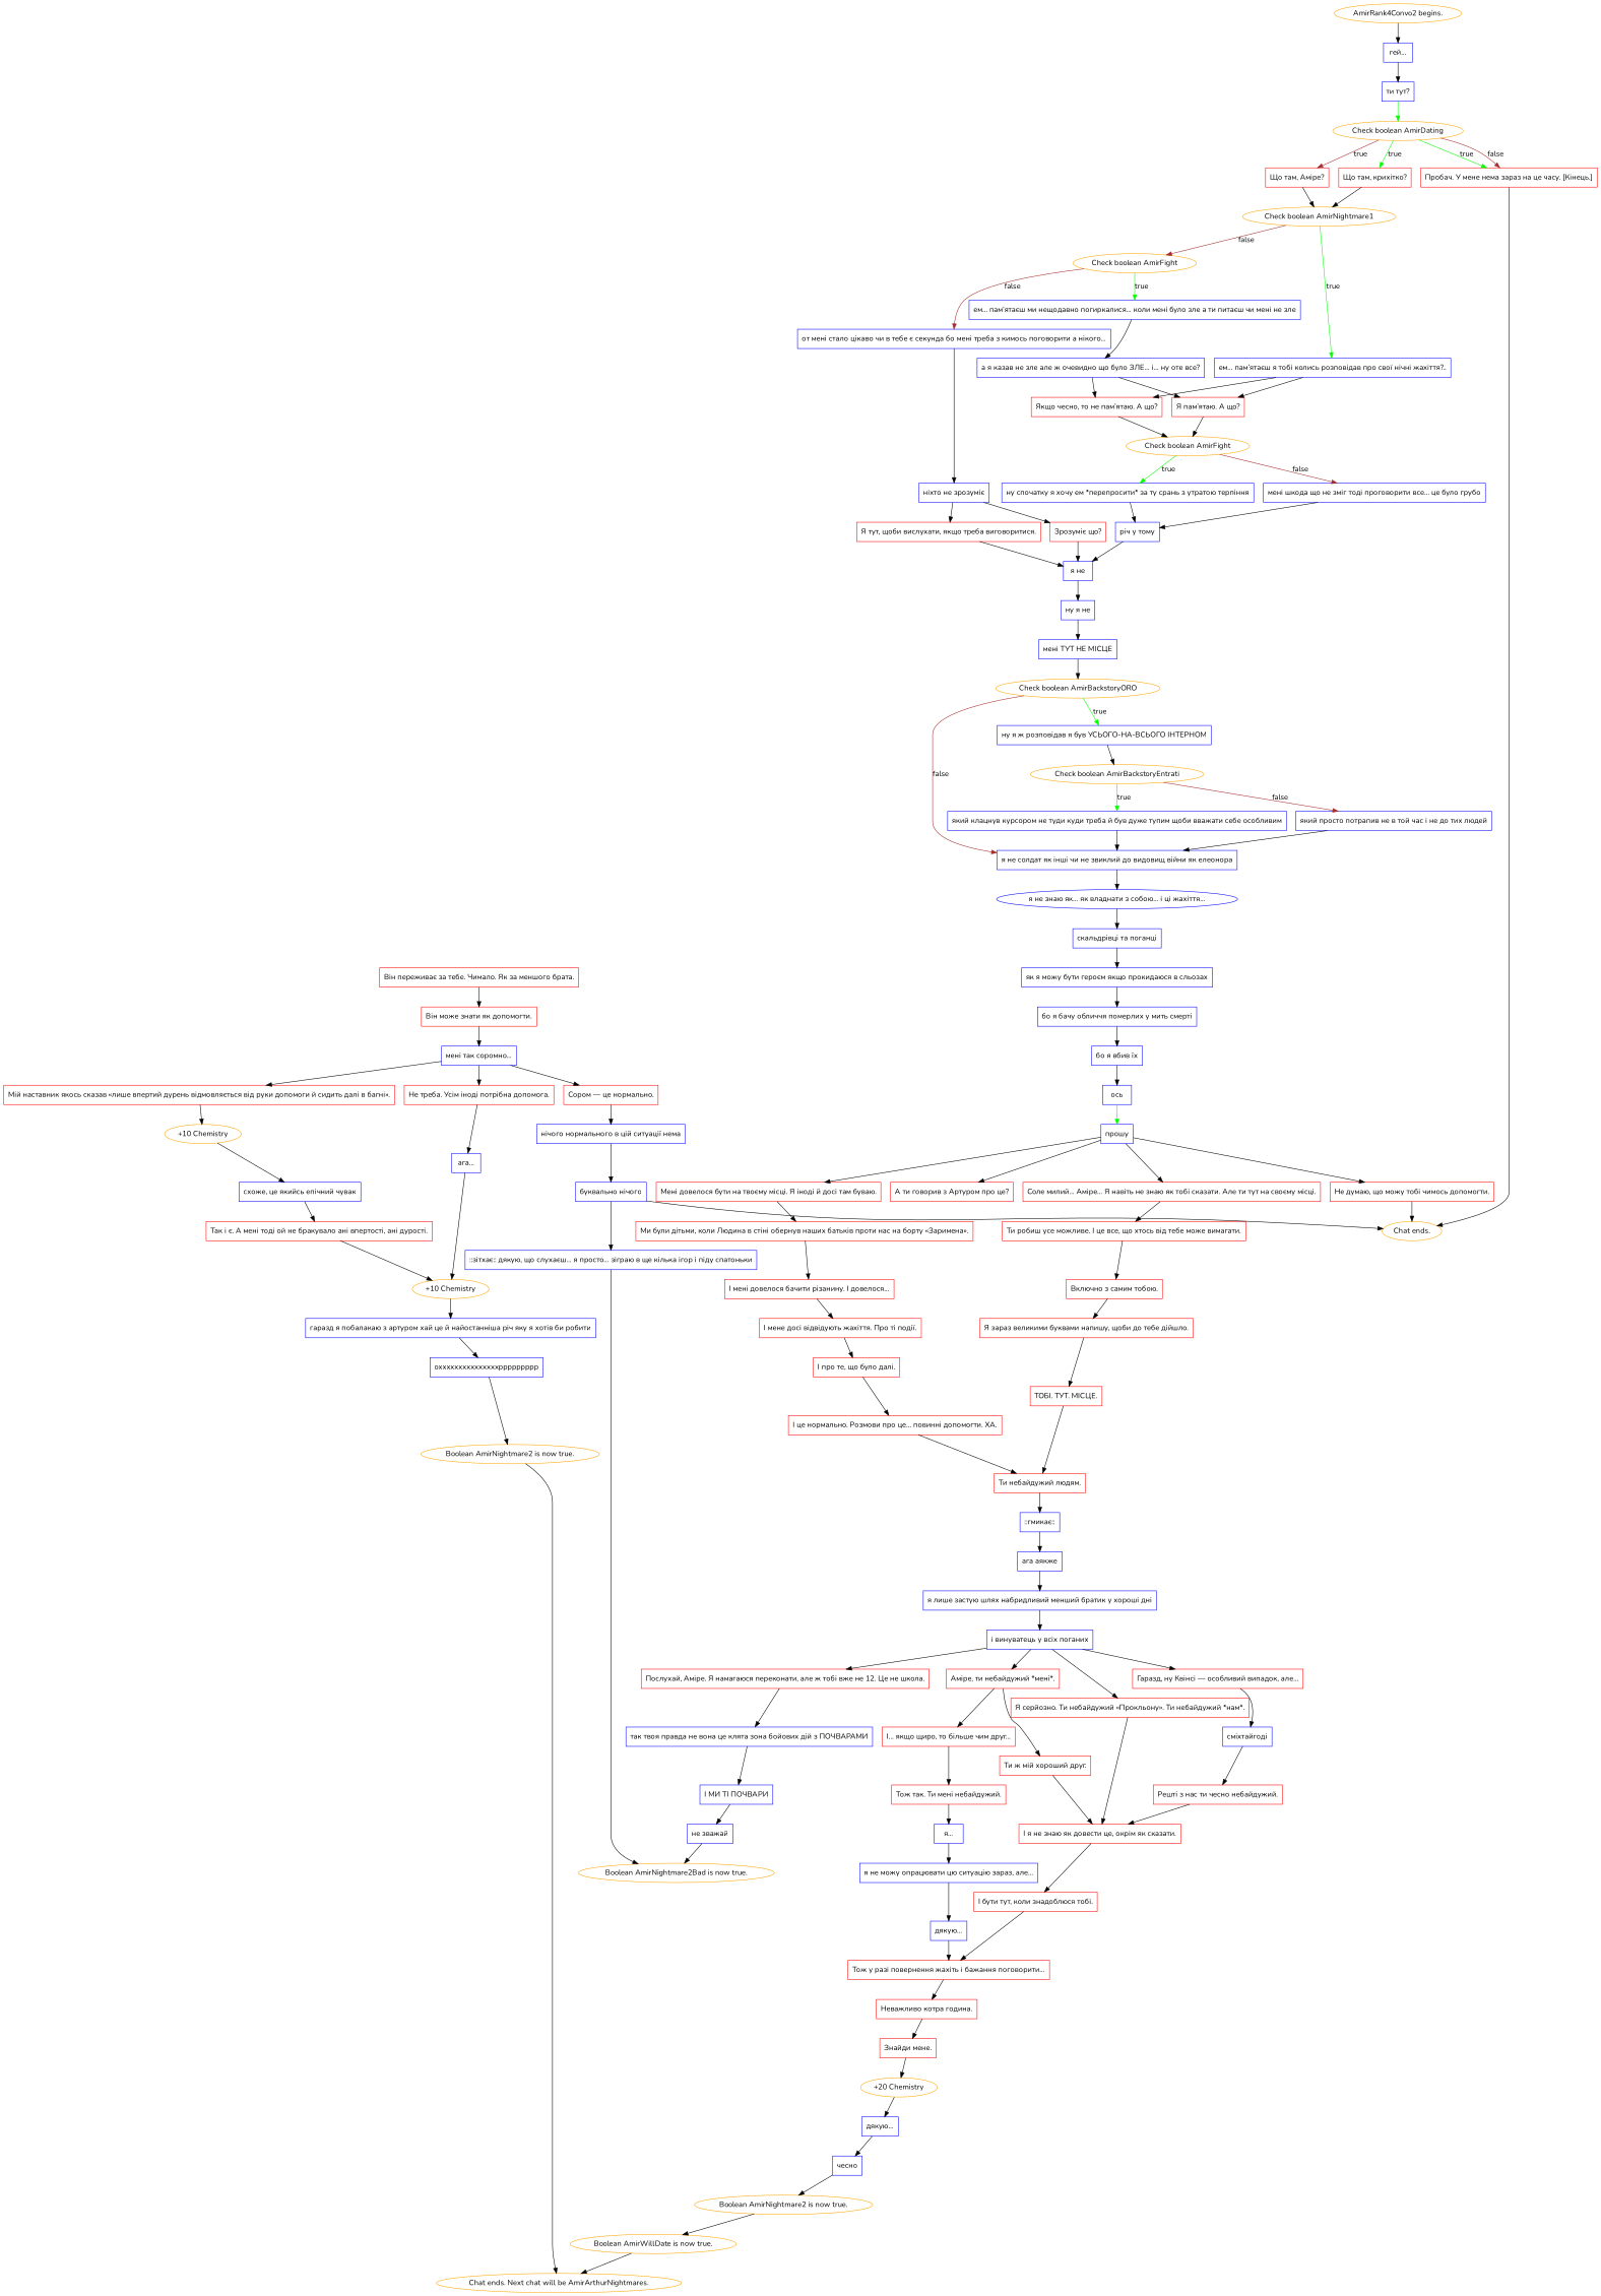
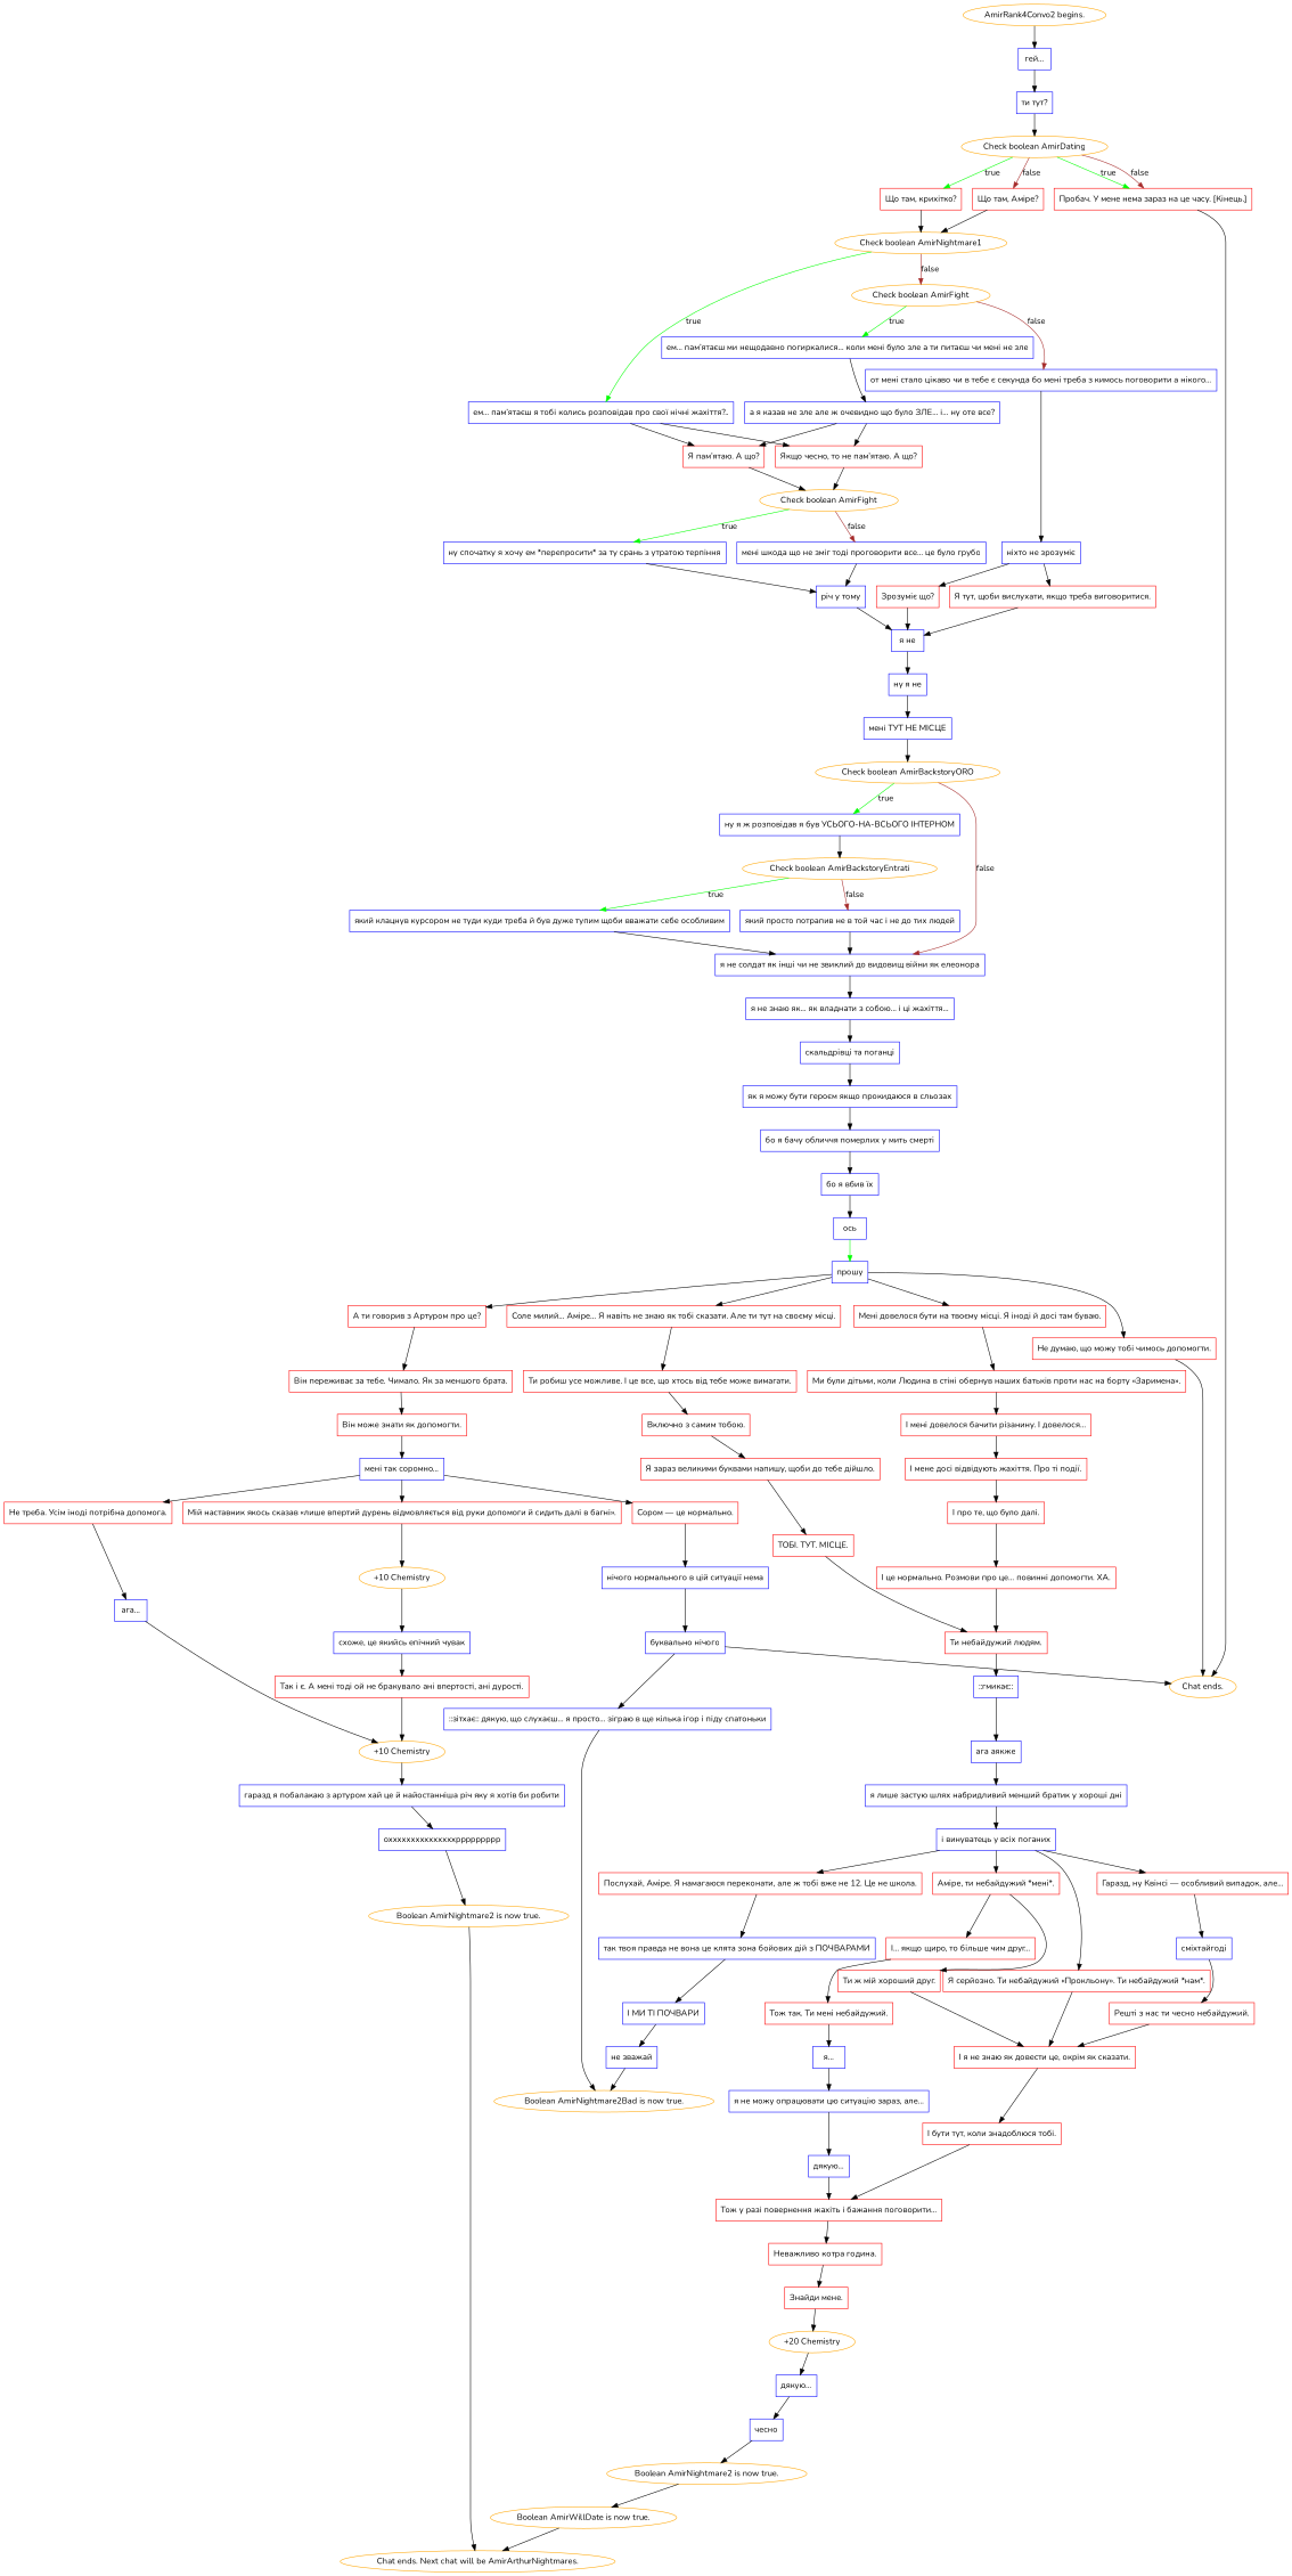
  digraph {
    fontname=Nunito
    node [color=blue fontname=Nunito shape=box]
    edge [fontname=Nunito]
    "AmirRank4Convo2 begins." [color=orange shape=""]
    n2 [label="гей…"]
    n3 [label="ти тут?"]
    n4 [color=orange label="Check boolean AmirDating" shape=""]
    n5 [color=red label="Що там, крихітко?"]
    n6 [color=red label="Пробач. У мене нема зараз на це часу. [Кінець.]"]
    n7 [color=red label="Що там, Аміре?"]
    n8 [color=orange label="Check boolean AmirNightmare1" shape=""]
    "Chat ends." [color=orange shape=""]
    n10 [label="ем… пам’ятаєш я тобі колись розповідав про свої нічні жахіття?.."]
    n11 [color=orange label="Check boolean AmirFight" shape=""]
    n12 [color=red label="Якщо чесно, то не пам’ятаю. А що?"]
    n13 [color=red label="Я пам’ятаю. А що?"]
    n14 [label="ем… пам’ятаєш ми нещодавно погиркалися… коли мені було зле а ти питаєш чи мені не зле"]
    n15 [label="от мені стало цікаво чи в тебе є секунда бо мені треба з кимось поговорити а нікого…"]
    n16 [color=orange label="Check boolean AmirFight" shape=""]
    n17 [label="а я казав не зле але ж очевидно що було ЗЛЕ… і… ну оте все?"]
    n18 [label="ніхто не зрозуміє"]
    n19 [label="ну спочатку я хочу ем *перепросити* за ту срань з утратою терпіння"]
    n20 [label="мені шкода що не зміг тоді проговорити все… це було грубо"]
    n21 [color=red label="Зрозуміє що?"]
    n22 [color=red label="Я тут, щоби вислухати, якщо треба виговоритися."]
    n23 [label="річ у тому"]
    n24 [label="я не"]
    n25 [label="ну я не"]
    n26 [label="мені ТУТ НЕ МІСЦЕ"]
    n27 [color=orange label="Check boolean AmirBackstoryORO" shape=""]
    n28 [label="ну я ж розповідав я був УСЬОГО-НА-ВСЬОГО ІНТЕРНОМ"]
    n29 [label="я не солдат як інші чи не звиклий до видовищ війни як елеонора"]
    n30 [color=orange label="Check boolean AmirBackstoryEntrati" shape=""]
-   n31 [label="я не знаю як… як владнати з собою… і ці жахіття…" shape=ellipse]
+   n31 [label="я не знаю як… як владнати з собою… і ці жахіття…"]
    n32 [label="який клацнув курсором не туди куди треба й був дуже тупим щоби вважати себе особливим"]
    n33 [label="який просто потрапив не в той час і не до тих людей"]
    n34 [label="скальдрівці та поганці"]
    n35 [label="як я можу бути героєм якщо прокидаюся в сльозах"]
    n36 [label="бо я бачу обличчя померлих у мить смерті"]
    n37 [label="бо я вбив їх"]
    n38 [label="ось"]
    n39 [label="прошу"]
    n40 [color=red label="Соле милий… Аміре… Я навіть не знаю як тобі сказати. Але ти тут на своєму місці."]
    n41 [color=red label="Мені довелося бути на твоєму місці. Я іноді й досі там буваю."]
    n42 [color=red label="А ти говорив з Артуром про це?"]
    n43 [color=red label="Не думаю, що можу тобі чимось допомогти."]
    n44 [color=red label="Ти робиш усе можливе. І це все, що хтось від тебе може вимагати."]
    n45 [color=red label="Ми були дітьми, коли Людина в стіні обернув наших батьків проти нас на борту «Заримена»."]
    n46 [color=red label="Він переживає за тебе. Чимало. Як за меншого брата."]
    n47 [color=red label="Включно з самим тобою."]
    n48 [color=red label="І мені довелося бачити різанину. І довелося…"]
    n49 [color=red label="Він може знати як допомогти."]
    n50 [color=red label="Я зараз великими буквами напишу, щоби до тебе дійшло."]
    n51 [color=red label="І мене досі відвідують жахіття. Про ті події."]
    n52 [label="мені так соромно…"]
    n53 [color=red label="ТОБІ. ТУТ. МІСЦЕ."]
    n54 [color=red label="І про те, що було далі."]
    n55 [color=red label="Не треба. Усім іноді потрібна допомога."]
    n56 [color=red label="Мій наставник якось сказав «лише впертий дурень відмовляється від руки допомоги й сидить далі в багні»."]
    n57 [color=red label="Сором — це нормально."]
    n58 [color=red label="Ти небайдужий людям."]
    n59 [color=red label="І це нормально. Розмови про це… повинні допомогти. ХА."]
    n60 [label="ага…"]
    n61 [color=orange label="+10 Chemistry" shape=""]
    n62 [label="нічого нормального в цій ситуації нема"]
    n63 [label="::гмикає::"]
    n64 [color=orange label="+10 Chemistry" shape=""]
    n65 [label="схоже, це якийсь епічний чувак"]
    n66 [label="буквально нічого"]
    n67 [label="ага аякже"]
    n68 [label="гаразд я побалакаю з артуром хай це й найостанніша річ яку я хотів би робити"]
    n69 [color=red label="Так і є. А мені тоді ой не бракувало ані впертості, ані дурості."]
    n70 [label="::зітхає:: дякую, що слухаєш… я просто… зіграю в ще кілька ігор і піду спатоньки"]
    n71 [label="я лише застую шлях набридливий менший братик у хороші дні"]
    n72 [label="охххххххххххххххррррррррр"]
    n73 [color=orange label="Boolean AmirNightmare2Bad is now true." shape=""]
    n74 [label="і винуватець у всіх поганих"]
    n75 [color=orange label="Boolean AmirNightmare2 is now true." shape=""]
    n76 [color=red label="Аміре, ти небайдужий *мені*."]
    n77 [color=red label="Я серйозно. Ти небайдужий «Прокльону». Ти небайдужий *нам*."]
    n78 [color=red label="Гаразд, ну Квінсі — особливий випадок, але…"]
    n79 [color=red label="Послухай, Аміре. Я намагаюся переконати, але ж тобі вже не 12. Це не школа."]
    "Chat ends. Next chat will be AmirArthurNightmares." [color=orange shape=""]
    n81 [color=red label="І… якщо щиро, то більше чим друг…"]
    n82 [color=red label="Ти ж мій хороший друг."]
    n83 [color=red label="І я не знаю як довести це, окрім як сказати."]
    n84 [label="сміхтайгоді"]
    n85 [label="так твоя правда не вона це клята зона бойових дій з ПОЧВАРАМИ"]
    n86 [color=red label="Тож так. Ти мені небайдужий."]
    n87 [color=red label="І бути тут, коли знадоблюся тобі."]
    n88 [color=red label="Решті з нас ти чесно небайдужий."]
    n89 [label="І МИ ТІ ПОЧВАРИ"]
    n90 [label="я…"]
    n91 [color=red label="Тож у разі повернення жахіть і бажання поговорити…"]
    n92 [label="не зважай"]
    n93 [label="я не можу опрацювати цю ситуацію зараз, але…"]
    n94 [color=red label="Неважливо котра година."]
    n95 [label="дякую…"]
    n96 [color=red label="Знайди мене."]
    n97 [color=orange label="+20 Chemistry" shape=""]
    n98 [label="дякую…"]
    n99 [label="чесно"]
    n100 [color=orange label="Boolean AmirNightmare2 is now true." shape=""]
    n101 [color=orange label="Boolean AmirWillDate is now true." shape=""]
    "AmirRank4Convo2 begins." -> n2
    n2 -> n3
-   n3 -> n4 [color=green]
+   n3 -> n4
    n4 -> n5 [color=green label=true]
    n4 -> n6 [color=green label=true]
    n4 -> n6 [color=brown label=false]
-   n4 -> n7 [color=brown label=true]
+   n4 -> n7 [color=brown label=false]
    n5 -> n8
    n6 -> "Chat ends."
    n7 -> n8
    n8 -> n10 [color=green label=true]
    n8 -> n11 [color=brown label=false]
    n10 -> n12
    n10 -> n13
    n11 -> n14 [color=green label=true]
    n11 -> n15 [color=brown label=false]
    n12 -> n16
    n13 -> n16
    n14 -> n17
    n15 -> n18
    n16 -> n19 [color=green label=true]
    n16 -> n20 [color=brown label=false]
    n17 -> n12
    n17 -> n13
    n18 -> n21
    n18 -> n22
    n19 -> n23
    n20 -> n23
    n21 -> n24
    n22 -> n24
    n23 -> n24
    n24 -> n25
    n25 -> n26
    n26 -> n27
    n27 -> n28 [color=green label=true]
    n27 -> n29 [color=brown label=false]
    n28 -> n30
    n29 -> n31
    n30 -> n32 [color=green label=true]
    n30 -> n33 [color=brown label=false]
    n31 -> n34
    n32 -> n29
    n33 -> n29
    n34 -> n35
    n35 -> n36
    n36 -> n37
    n37 -> n38
    n38 -> n39 [color=green]
    n39 -> n40
    n39 -> n41
    n39 -> n42
    n39 -> n43
    n40 -> n44
    n41 -> n45
+   n42 -> n46
    n43 -> "Chat ends."
    n44 -> n47
    n45 -> n48
    n46 -> n49
    n47 -> n50
    n48 -> n51
    n49 -> n52
    n50 -> n53
    n51 -> n54
    n52 -> n55
    n52 -> n56
    n52 -> n57
    n53 -> n58
    n54 -> n59
    n55 -> n60
    n56 -> n61
    n57 -> n62
    n58 -> n63
    n59 -> n58
    n60 -> n64
    n61 -> n65
    n62 -> n66
    n63 -> n67
    n64 -> n68
    n65 -> n69
    n66 -> "Chat ends."
    n66 -> n70
    n67 -> n71
    n68 -> n72
    n69 -> n64
    n70 -> n73
    n71 -> n74
    n72 -> n75
    n74 -> n76
    n74 -> n77
    n74 -> n78
    n74 -> n79
    n75 -> "Chat ends. Next chat will be AmirArthurNightmares."
    n76 -> n81
    n76 -> n82
    n77 -> n83
    n78 -> n84
    n79 -> n85
    n81 -> n86
    n82 -> n83
    n83 -> n87
    n84 -> n88
    n85 -> n89
    n86 -> n90
    n87 -> n91
    n88 -> n83
    n89 -> n92
    n90 -> n93
    n91 -> n94
    n92 -> n73
    n93 -> n95
    n94 -> n96
    n95 -> n91
    n96 -> n97
    n97 -> n98
    n98 -> n99
    n99 -> n100
    n100 -> n101
    n101 -> "Chat ends. Next chat will be AmirArthurNightmares."
  }
